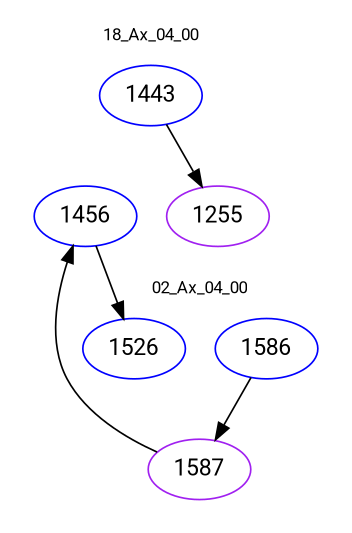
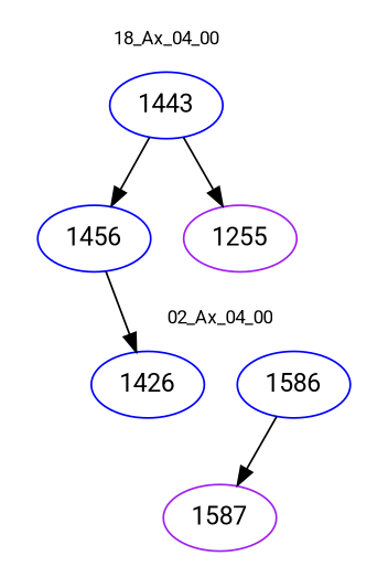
  digraph {
    fontname=Roboto
    node [color=blue fontname=Roboto]
    edge [color=black fontname=Roboto]
    n1 [label=1586]
-   n2 [label=1526]
+   n2 [label=1426]
    n3 [color=purple label=1587]
    n4 [label=1443]
    n5 [label=1456]
    n6 [color=purple label=1255]
    subgraph cluster_1 {
      color=white
      fontsize=10
      label="02_Ax_04_00"
      n1
      n2
      n3
    }
    subgraph cluster_2 {
      color=white
      fontsize=10
      label="18_Ax_04_00"
      n4
      n5
      n6
    }
    n1 -> n3
-   n3 -> n5
+   n4 -> n5
    n4 -> n6
    n5 -> n2
  }
